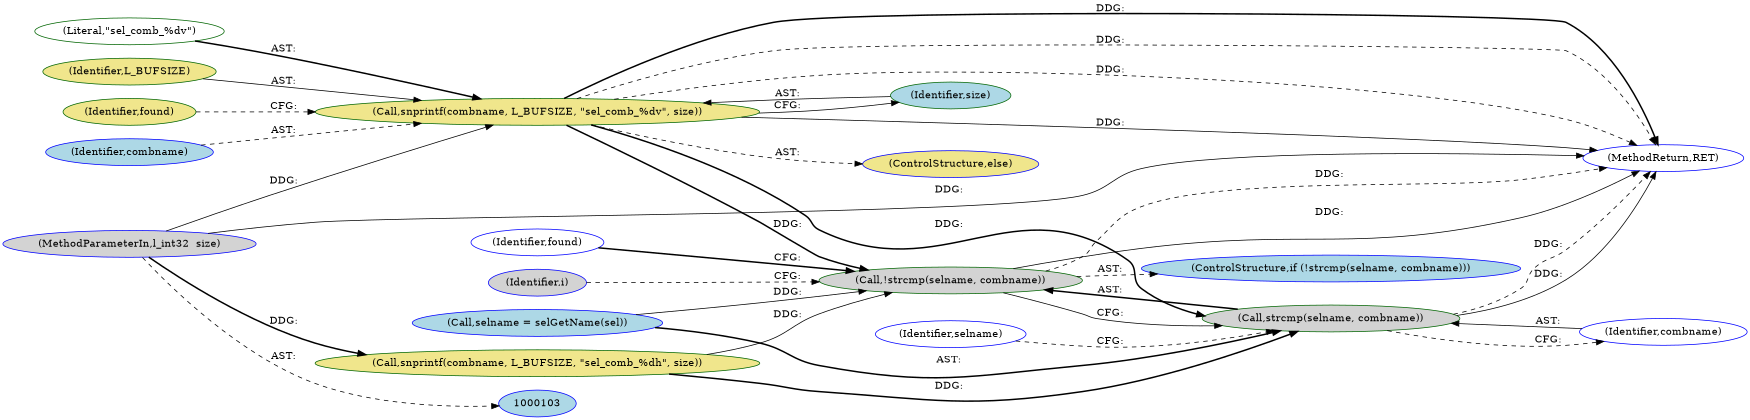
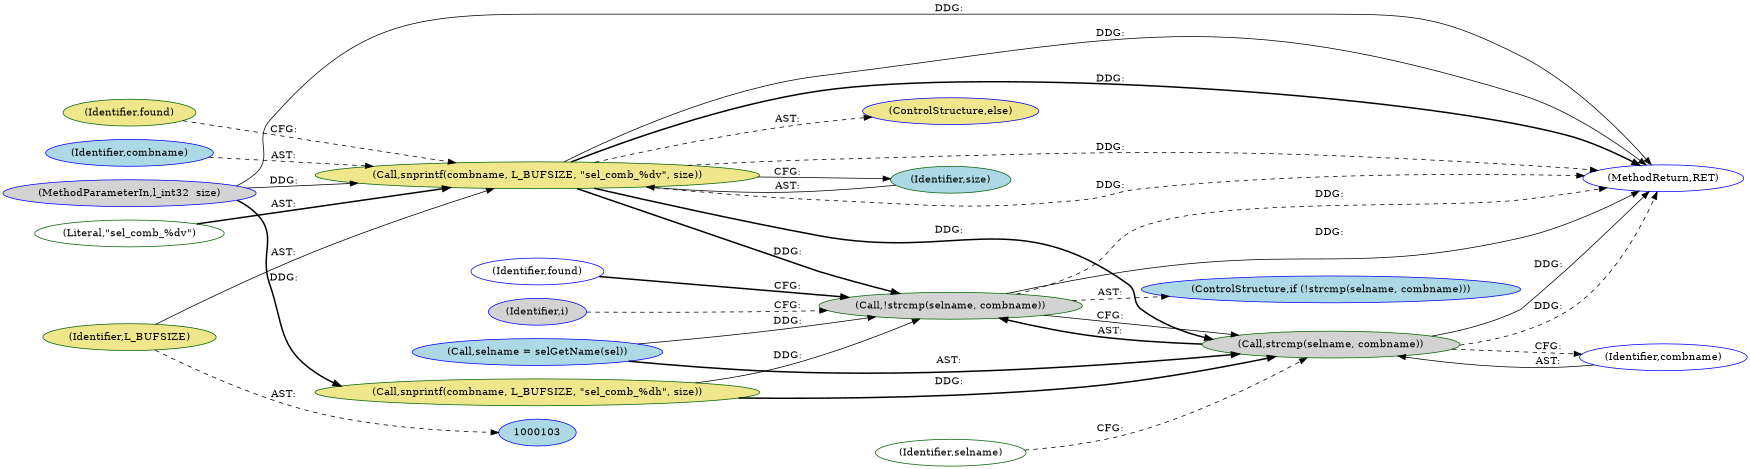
  digraph {
    rankdir=LR
    node [color=blue fillcolor=khaki style=filled]
    edge [style=dashed]
    n1 [color=darkgreen label="(Call,snprintf(combname, L_BUFSIZE, \"sel_comb_%dv\", size))"]
    n2 [color=darkgreen fillcolor=lightgrey label="(Call,!strcmp(selname, combname))"]
    n3 [color=darkgreen fillcolor=lightgrey label="(Call,strcmp(selname, combname))"]
    n4 [label="(ControlStructure,else)"]
    n5 [fillcolor=white label="(MethodReturn,RET)"]
    n6 [color=darkgreen fillcolor=lightblue label="(Identifier,size)"]
    n7 [fillcolor=lightblue label="(ControlStructure,if (!strcmp(selname, combname)))"]
    n8 [fillcolor=white label="(Identifier,combname)"]
    n9 [fillcolor=lightgrey label="(MethodParameterIn,l_int32  size)"]
    n10 [color=darkgreen label="(Call,snprintf(combname, L_BUFSIZE, \"sel_comb_%dh\", size))"]
    1000103 [fillcolor=lightblue]
    n12 [fillcolor=lightblue label="(Call,selname = selGetName(sel))"]
    n13 [fillcolor=white label="(Identifier,found)"]
    n14 [color=darkgreen fillcolor=white label="(Literal,\"sel_comb_%dv\")"]
    n15 [color=darkgreen label="(Identifier,L_BUFSIZE)"]
    n16 [color=darkgreen label="(Identifier,found)"]
    n17 [fillcolor=lightblue label="(Identifier,combname)"]
    n18 [fillcolor=lightgrey label="(Identifier,i)"]
-   n19 [fillcolor=white label="(Identifier,selname)"]
+   n19 [color=darkgreen fillcolor=white label="(Identifier,selname)"]
    n1 -> n2 [label="DDG: " style=bold]
    n1 -> n3 [label="DDG: " style=bold]
    n1 -> n4 [label="AST: "]
    n1 -> n5 [label="DDG: " style=bold]
    n1 -> n5 [label="DDG: "]
    n1 -> n5 [label="DDG: "]
    n1 -> n5 [label="DDG: " style=solid]
    n1 -> n6 [label="CFG: " style=solid]
    n2 -> n3 [label="CFG: " style=solid]
    n2 -> n5 [label="DDG: " style=solid]
    n2 -> n5 [label="DDG: "]
    n2 -> n7 [label="AST: "]
    n3 -> n2 [label="AST: " style=bold]
    n3 -> n5 [label="DDG: " style=solid]
    n3 -> n5 [label="DDG: "]
    n3 -> n8 [label="CFG: "]
    n6 -> n1 [label="AST: " style=solid]
    n8 -> n3 [label="AST: " style=solid]
    n9 -> n1 [label="DDG: " style=solid]
    n9 -> n5 [label="DDG: " style=solid]
    n9 -> n10 [label="DDG: " style=bold]
-   n9 -> 1000103 [label="AST: "]
+   n15 -> 1000103 [label="AST: "]
    n10 -> n2 [label="DDG: " style=solid]
    n10 -> n3 [label="DDG: " style=bold]
    n12 -> n2 [label="DDG: " style=solid]
    n12 -> n3 [label="AST: " style=bold]
    n13 -> n2 [label="CFG: " style=bold]
    n14 -> n1 [label="AST: " style=bold]
    n15 -> n1 [label="AST: " style=solid]
    n16 -> n1 [label="CFG: "]
    n17 -> n1 [label="AST: "]
    n18 -> n2 [label="CFG: "]
    n19 -> n3 [label="CFG: "]
  }
